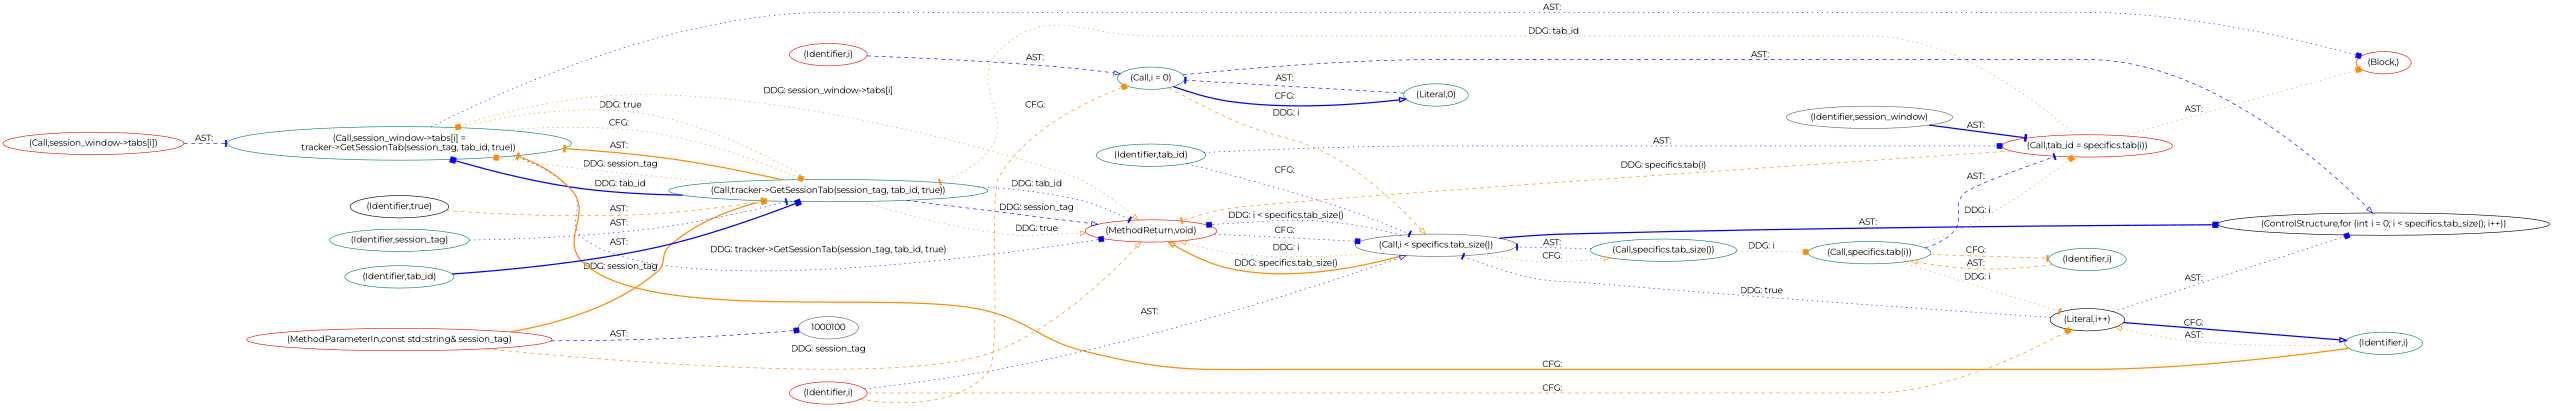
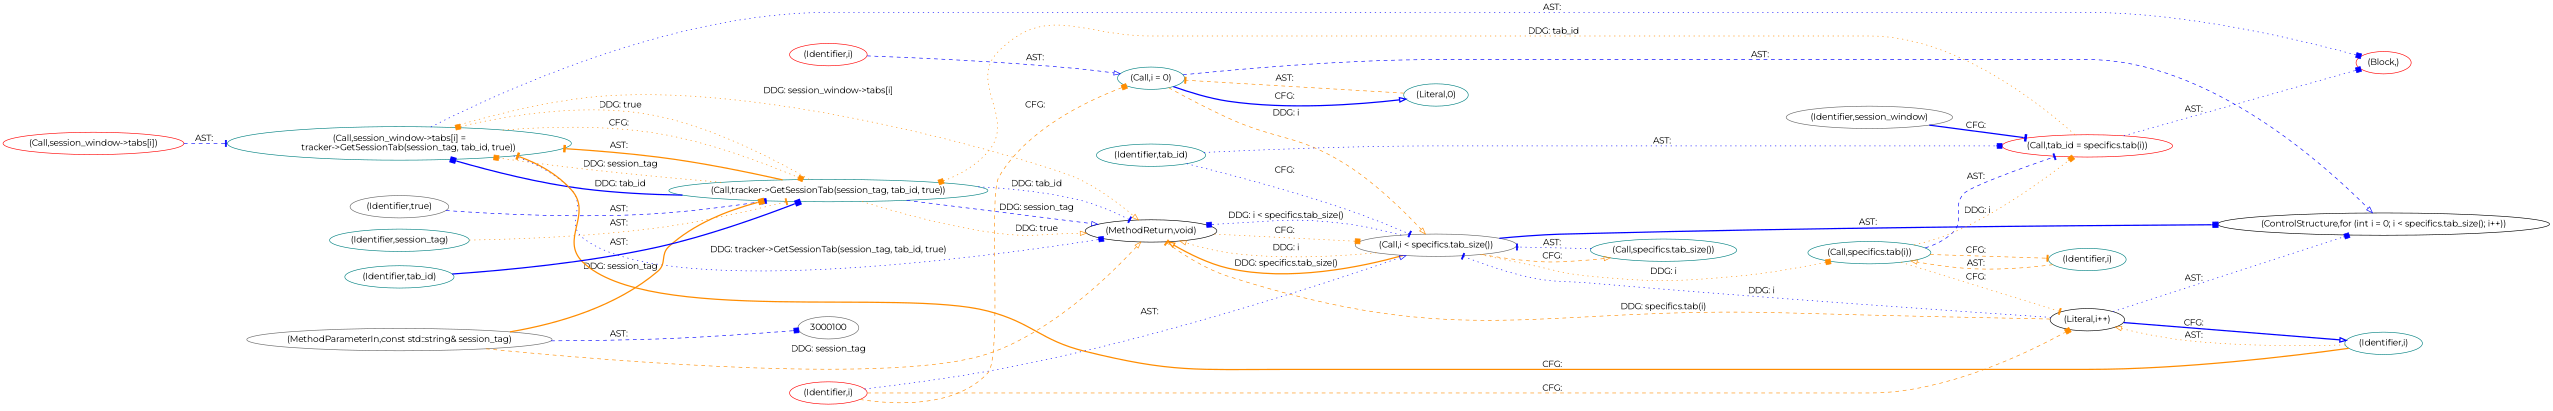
  digraph {
    fontname=Montserrat
    rankdir=LR
    node [color=teal fontname=Montserrat]
    edge [arrowhead=box color=darkorange fontname=Montserrat style=dotted]
    n1 [label="(Call,session_window->tabs[i] =\n        tracker->GetSessionTab(session_tag, tab_id, true))"]
    n2 [label="(Call,tracker->GetSessionTab(session_tag, tab_id, true))"]
    n3 [color=red label="(Block,)"]
-   n4 [color=red label="(MethodReturn,void)"]
+   n4 [color=black label="(MethodReturn,void)"]
    n5 [color=gray40 label="(Call,i < specifics.tab_size())"]
-   n6 [color=black label="(Identifier,true)"]
-   n7 [color=red label="(MethodParameterIn,const std::string& session_tag)"]
-   1000100 [color=gray40]
+   n6 [color=gray40 label="(Identifier,true)"]
+   n7 [color=gray40 label="(MethodParameterIn,const std::string& session_tag)"]
+   1000100 [color=gray40 label=3000100]
    n9 [color=red label="(Call,tab_id = specifics.tab(i))"]
    n10 [label="(Call,specifics.tab(i))"]
    n11 [color=black label="(Literal,i++)"]
    n12 [label="(Identifier,i)"]
    n13 [color=black label="(ControlStructure,for (int i = 0; i < specifics.tab_size(); i++))"]
    n14 [label="(Identifier,i)"]
    n15 [label="(Call,specifics.tab_size())"]
    n16 [label="(Call,i = 0)"]
    n17 [label="(Literal,0)"]
    n18 [color=red label="(Call,session_window->tabs[i])"]
    n19 [label="(Identifier,session_tag)"]
    n20 [color=red label="(Identifier,i)"]
    n21 [color=gray40 label="(Identifier,session_window)"]
    n22 [label="(Identifier,tab_id)"]
    n23 [label="(Identifier,tab_id)"]
    n24 [color=red label="(Identifier,i)"]
    n1 -> n2 [label="CFG: "]
    n1 -> n3 [color=blue label="AST: "]
    n1 -> n4 [arrowhead=onormal label="DDG: session_window->tabs[i]"]
    n1 -> n4 [color=blue label="DDG: tracker->GetSessionTab(session_tag, tab_id, true)"]
    n2 -> n1 [arrowhead=tee label="AST: " style=bold]
    n2 -> n1 [label="DDG: session_tag"]
    n2 -> n1 [color=blue label="DDG: tab_id" style=bold]
    n2 -> n1 [label="DDG: true"]
    n2 -> n4 [arrowhead=tee color=blue label="DDG: tab_id"]
    n2 -> n4 [arrowhead=onormal color=blue label="DDG: session_tag" style=dashed]
    n2 -> n4 [arrowhead=onormal label="DDG: true"]
-   n4 -> n5 [color=blue label="CFG: "]
+   n4 -> n5 [label="CFG: "]
    n5 -> n4 [arrowhead=onormal label="DDG: i"]
    n5 -> n4 [arrowhead=onormal label="DDG: specifics.tab_size()" style=bold]
    n5 -> n4 [color=blue label="DDG: i < specifics.tab_size()"]
-   n15 -> n10 [label="DDG: i"]
+   n5 -> n10 [label="DDG: i"]
    n5 -> n13 [color=blue label="AST: " style=bold]
-   n5 -> n15 [arrowhead=onormal label="CFG: "]
-   n6 -> n2 [label="AST: " style=dashed]
-   n7 -> n2 [arrowhead=tee label="DDG: session_tag" style=bold]
+   n5 -> n15 [arrowhead=onormal label="CFG: " style=dashed]
+   n6 -> n2 [color=blue label="AST: " style=dashed]
+   n7 -> n2 [label="DDG: session_tag" style=bold]
    n7 -> n4 [arrowhead=onormal label="DDG: session_tag" style=dashed]
    n7 -> 1000100 [color=blue label="AST: " style=dashed]
-   n9 -> n2 [arrowhead=tee label="DDG: tab_id"]
-   n9 -> n3 [label="AST: "]
-   n9 -> n4 [arrowhead=tee label="DDG: specifics.tab(i)" style=dashed]
+   n9 -> n2 [label="DDG: tab_id"]
+   n9 -> n3 [color=blue label="AST: "]
+   n11 -> n4 [arrowhead=tee label="DDG: specifics.tab(i)" style=dashed]
    n10 -> n9 [arrowhead=tee color=blue label="AST: " style=dashed]
    n10 -> n9 [label="DDG: i"]
-   n10 -> n11 [arrowhead=tee label="DDG: i"]
+   n10 -> n11 [arrowhead=tee label="CFG: "]
    n10 -> n12 [arrowhead=tee label="CFG: " style=dashed]
-   n11 -> n5 [arrowhead=tee color=blue label="DDG: true"]
+   n11 -> n5 [arrowhead=tee color=blue label="DDG: i"]
    n11 -> n13 [color=blue label="AST: "]
    n11 -> n14 [arrowhead=onormal color=blue label="CFG: " style=bold]
    n12 -> n10 [arrowhead=onormal label="AST: " style=dashed]
    n14 -> n1 [arrowhead=tee label="CFG: " style=bold]
    n14 -> n11 [arrowhead=onormal label="AST: "]
    n15 -> n5 [arrowhead=tee color=blue label="AST: "]
    n16 -> n5 [arrowhead=onormal label="DDG: i" style=dashed]
    n16 -> n13 [arrowhead=onormal color=blue label="AST: " style=dashed]
    n16 -> n17 [arrowhead=onormal color=blue label="CFG: " style=bold]
-   n17 -> n16 [arrowhead=tee color=blue label="AST: " style=dashed]
+   n17 -> n16 [arrowhead=tee label="AST: " style=dashed]
    n18 -> n1 [arrowhead=tee color=blue label="AST: " style=dashed]
-   n19 -> n2 [arrowhead=tee color=blue label="AST: "]
+   n19 -> n2 [arrowhead=tee label="AST: "]
    n20 -> n5 [arrowhead=onormal color=blue label="AST: "]
    n20 -> n11 [label="CFG: " style=dashed]
    n20 -> n16 [label="CFG: " style=dashed]
-   n21 -> n9 [arrowhead=tee color=blue label="AST: " style=bold]
+   n21 -> n9 [arrowhead=tee color=blue label="CFG: " style=bold]
    n22 -> n2 [color=blue label="AST: " style=bold]
    n23 -> n5 [arrowhead=tee color=blue label="CFG: "]
    n23 -> n9 [color=blue label="AST: "]
    n24 -> n16 [arrowhead=onormal color=blue label="AST: " style=dashed]
  }
